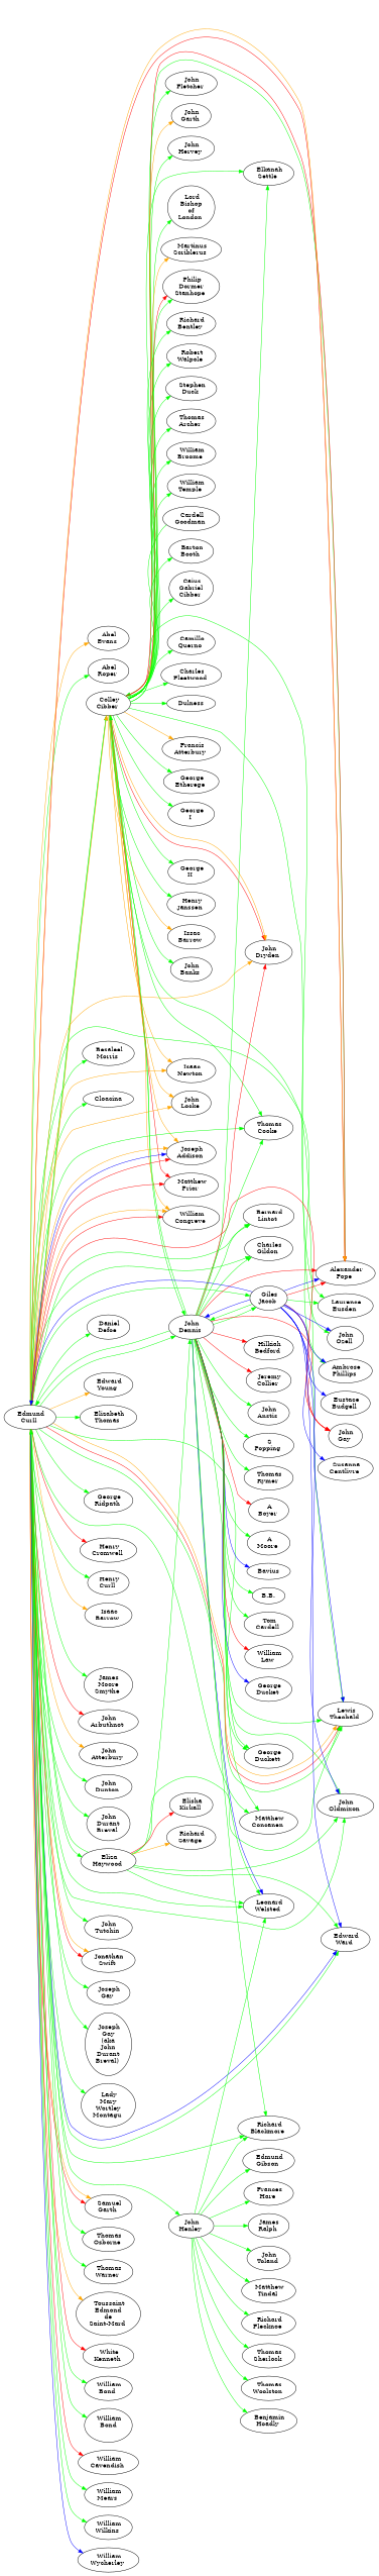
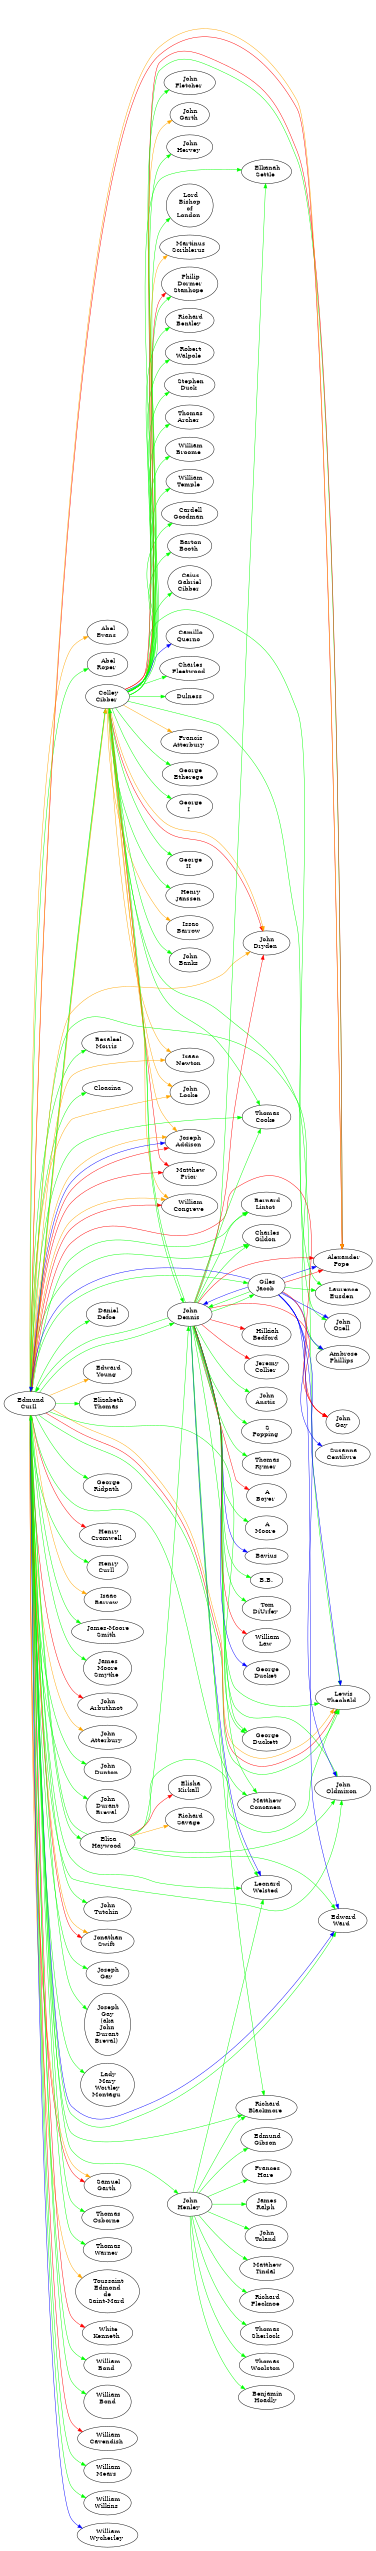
  digraph {
    rankdir=LR
    edge [color=green weight=1]
    n1 [label=< Abel<br/>Evans >]
    n2 [label=< Abel<br/>Roper >]
    n3 [label=< Alexander<br/>Pope >]
    n4 [label=< Ambrose<br/>Phillips >]
    n5 [label=< A<br/>Boyer >]
    n6 [label=< A<br/>Moore >]
    n7 [label=< Barton<br/>Booth >]
    n8 [label=< Bavius >]
    n9 [label=< B.B. >]
    n10 [label=< Benjamin<br/>Hoadly >]
    n11 [label=< Bernard<br/>Lintot >]
    n12 [label=< Besaleel<br/>Morris >]
    n13 [label=< Caius<br/>Gabriel<br/>Cibber >]
    n14 [label=< Camillo<br/>Querno >]
    n15 [label=< Cardell<br/>Goodman >]
    n16 [label=< Charles<br/>Fleetwood >]
    n17 [label=< Charles<br/>Gildon >]
    n18 [label=< Cloacina >]
    n19 [label=< Colley<br/>Cibber >]
    n20 [label=< Dulness >]
    n21 [label=< Edmund<br/>Curll >]
    n22 [label=< Elkanah<br/>Settle >]
    n23 [label=< Francis<br/>Atterbury >]
    n24 [label=< George<br/>Etherege >]
    n25 [label=< George<br/>I >]
    n26 [label=< George<br/>II >]
    n27 [label=< Henry<br/>Janssen >]
    n28 [label=< Isaac<br/>Newton >]
    n29 [label=< Issac<br/>Barrow >]
    n30 [label=< John<br/>Banks >]
    n31 [label=< John<br/>Dennis >]
    n32 [label=< John<br/>Dryden >]
    n33 [label=< John<br/>Fletcher >]
    n34 [label=< John<br/>Garth >]
    n35 [label=< John<br/>Hervey >]
    n36 [label=< John<br/>Locke >]
    n37 [label=< John<br/>Ozell >]
    n38 [label=< Joseph<br/>Addison >]
    n39 [label=< Laurence<br/>Eusden >]
    n40 [label=< Lewis<br/>Theobald >]
    n41 [label=< Lord<br/>Bishop<br/>of<br/>London >]
    n42 [label=< Martinus<br/>Scriblerus >]
    n43 [label=< Matthew<br/>Prior >]
    n44 [label=< Philip<br/>Dormer<br/>Stanhope >]
    n45 [label=< Richard<br/>Bentley >]
    n46 [label=< Robert<br/>Walpole >]
    n47 [label=< Stephen<br/>Duck >]
    n48 [label=< Thomas<br/>Archer >]
    n49 [label=< Thomas<br/>Cooke >]
    n50 [label=< William<br/>Broome >]
    n51 [label=< William<br/>Congreve >]
    n52 [label=< William<br/>Temple >]
    n53 [label=< Daniel<br/>Defoe >]
    n54 [label=< Edward<br/>Ward >]
    n55 [label=< Edward<br/>Young >]
    n56 [label=< Elizabeth<br/>Thomas >]
    n57 [label=< Eliza<br/>Haywood >]
    n58 [label=< George<br/>Duckett >]
    n59 [label=< George<br/>Ridpath >]
    n60 [label=< Giles<br/>Jacob >]
    n61 [label=< Henry<br/>Cromwell >]
    n62 [label=< Henry<br/>Curll >]
    n63 [label=< Isaac<br/>Barrow >]
+   n64 [label=< James-Moore<br/>Smith >]
    n65 [label=< James<br/>Moore<br/>Smythe >]
    n66 [label=< John<br/>Arbuthnot >]
    n67 [label=< John<br/>Atterbury >]
    n68 [label=< John<br/>Dunton >]
    n69 [label=< John<br/>Durant<br/>Breval >]
    n70 [label=< John<br/>Gay >]
    n71 [label=< John<br/>Henley >]
    n72 [label=< John<br/>Oldmixon >]
    n73 [label=< John<br/>Tutchin >]
    n74 [label=< Jonathan<br/>Swift >]
    n75 [label=< Joseph<br/>Gay >]
    n76 [label=< Joseph<br/>Gay<br/>(aka<br/>John<br/>Durant<br/>Breval) >]
    n77 [label=< Lady<br/>Mary<br/>Wortley<br/>Montagu >]
    n78 [label=< Leonard<br/>Welsted >]
    n79 [label=< Matthew<br/>Concanen >]
    n80 [label=< Richard<br/>Blackmore >]
    n81 [label=< Samuel<br/>Garth >]
    n82 [label=< Thomas<br/>Osborne >]
    n83 [label=< Thomas<br/>Warner >]
    n84 [label=< Toussaint<br/>Edmond<br/>de<br/>Saint-Mard >]
    n85 [label=< White<br/>Kenneth >]
    n86 [label=< William<br/>Bond >]
    n87 [label=< William<br/>Bond<br/> >]
    n88 [label=< William<br/>Cavendish >]
    n89 [label=< William<br/>Mears >]
    n90 [label=< William<br/>Wilkins >]
    n91 [label=< William<br/>Wycherley >]
    n92 [label=< George<br/>Ducket >]
    n93 [label=< Hilkiah<br/>Bedford >]
    n94 [label=< Jeremy<br/>Collier >]
    n95 [label=< John<br/>Anstis >]
    n96 [label=< S<br/>Popping >]
    n97 [label=< Thomas<br/>Rymer >]
-   n98 [label=< Tom<br/>Cardell >]
+   n98 [label=< Tom<br/>DíUrfey >]
    n99 [label=< William<br/>Law >]
    n100 [label=< Elisha<br/>Kirkall >]
    n101 [label=< Richard<br/>Savage >]
-   n102 [label=< Eustace<br/>Budgell >]
    n103 [label=< Susanna<br/>Centlivre >]
    n104 [label=< Edmund<br/>Gibson >]
    n105 [label=< Frances<br/>Hare >]
    n106 [label=< James<br/>Ralph >]
    n107 [label=< John<br/>Toland >]
    n108 [label=< Matthew<br/>Tindal >]
    n109 [label=< Richard<br/>Flecknoe >]
    n110 [label=< Thomas<br/>Sherlock >]
    n111 [label=< Thomas<br/>Woolston >]
    n19 -> n3
    n19 -> n3 [color=red weight=9]
    n19 -> n7
    n19 -> n13 [weight=2]
-   n19 -> n14 [weight=2]
-   n15 -> n19
+   n19 -> n14 [color=blue weight=2]
+   n19 -> n15
    n19 -> n16
    n19 -> n20 [weight=9]
    n19 -> n21 [weight=2]
    n19 -> n22 [weight=3]
    n19 -> n23 [color=orange]
    n19 -> n24
    n19 -> n25
    n19 -> n26 [weight=3]
    n19 -> n27
    n19 -> n28 [color=orange]
    n19 -> n29 [color=orange]
    n19 -> n30
    n19 -> n31 [weight=2]
    n19 -> n32 [color=red]
    n19 -> n32 [color=orange]
    n19 -> n33
    n19 -> n34 [color=orange]
    n19 -> n35
    n19 -> n36 [color=orange]
    n19 -> n37 [weight=2]
    n19 -> n38 [color=orange]
    n19 -> n39 [weight=3]
    n19 -> n40 [weight=3]
    n19 -> n41
    n19 -> n42 [color=orange weight=2]
    n19 -> n43 [color=red]
    n19 -> n44
    n19 -> n44 [color=red]
    n19 -> n45 [weight=2]
    n19 -> n46 [weight=2]
    n19 -> n47
    n19 -> n48
    n19 -> n49
    n19 -> n50
    n19 -> n51 [color=orange]
    n19 -> n52
    n21 -> n1 [color=orange]
    n21 -> n2 [weight=3]
    n21 -> n3 [color=red weight=11]
    n21 -> n3 [color=orange]
    n21 -> n4
    n21 -> n11 [weight=5]
    n21 -> n12 [weight=3]
    n21 -> n17
    n21 -> n18
    n21 -> n19
    n21 -> n19 [color=orange]
    n21 -> n28 [color=orange]
    n21 -> n31 [weight=8]
    n21 -> n32 [color=orange]
    n21 -> n36 [color=orange]
    n21 -> n38 [color=red weight=2]
    n21 -> n38 [color=blue]
    n21 -> n38 [color=orange]
    n21 -> n40 [weight=4]
    n21 -> n40 [color=red weight=2]
    n21 -> n40 [color=orange]
    n21 -> n43 [color=red weight=3]
    n21 -> n49 [weight=3]
    n21 -> n51 [color=red]
    n21 -> n51 [color=orange]
    n21 -> n53
    n21 -> n54
    n21 -> n54 [color=blue]
    n21 -> n55 [color=orange]
    n21 -> n56 [weight=3]
    n21 -> n57 [weight=2]
    n21 -> n58
    n21 -> n59 [weight=2]
    n21 -> n60
    n21 -> n61 [color=red]
    n21 -> n62
    n21 -> n63 [color=orange]
+   n21 -> n64
    n21 -> n65
    n21 -> n66 [color=red]
    n21 -> n67 [color=orange]
    n21 -> n68 [weight=2]
    n21 -> n69 [weight=3]
    n21 -> n70 [color=red weight=4]
    n21 -> n71
    n21 -> n72 [weight=2]
    n21 -> n73 [weight=2]
    n21 -> n74 [color=red weight=2]
    n21 -> n74 [color=orange weight=2]
    n21 -> n75 [weight=3]
    n21 -> n76
    n21 -> n77 [weight=2]
    n21 -> n78 [weight=2]
    n21 -> n79 [weight=2]
    n21 -> n80 [weight=3]
    n21 -> n81 [color=red]
    n21 -> n81 [color=orange]
    n21 -> n82
    n21 -> n83
    n21 -> n84 [color=orange]
    n21 -> n85 [color=red]
    n21 -> n86
    n21 -> n87 [weight=2]
    n21 -> n88 [color=red]
    n21 -> n89 [weight=2]
    n21 -> n90
    n21 -> n91 [color=blue]
    n31 -> n3 [color=red weight=56]
    n31 -> n5 [color=red]
    n31 -> n6
    n31 -> n8 [color=blue]
    n31 -> n9
    n31 -> n11 [weight=2]
    n31 -> n17 [weight=5]
    n31 -> n19 [weight=2]
    n31 -> n21 [weight=3]
    n31 -> n22
    n31 -> n32 [color=red weight=2]
    n31 -> n40 [weight=5]
    n31 -> n49
    n31 -> n58
    n31 -> n60 [weight=3]
    n31 -> n70 [color=red]
    n31 -> n72 [weight=2]
    n31 -> n78
    n31 -> n78 [color=blue]
    n31 -> n79
    n31 -> n80 [weight=4]
    n31 -> n92 [color=blue]
    n31 -> n93 [color=red]
    n31 -> n94 [color=red]
    n31 -> n95
    n31 -> n96
    n31 -> n97
    n31 -> n98 [weight=2]
    n31 -> n99 [color=red weight=4]
    n57 -> n21
    n57 -> n31
    n57 -> n40
    n57 -> n54
    n57 -> n72
-   n57 -> n78
    n57 -> n100 [color=red]
    n57 -> n101 [color=orange]
    n60 -> n3 [color=red weight=4]
    n60 -> n3 [color=blue]
    n60 -> n4 [color=blue]
    n60 -> n21 [color=blue]
    n60 -> n31 [weight=2]
    n60 -> n31 [color=blue weight=2]
    n60 -> n37 [color=blue weight=2]
    n60 -> n39
    n60 -> n40 [color=blue]
    n60 -> n54 [color=blue]
    n60 -> n70 [color=red]
    n60 -> n72 [color=blue]
-   n60 -> n102 [color=blue]
    n60 -> n103 [color=blue]
    n71 -> n10
    n71 -> n78
    n71 -> n80
    n71 -> n104
    n71 -> n105
    n71 -> n106 [weight=2]
    n71 -> n107
    n71 -> n108
    n71 -> n109
    n71 -> n110
    n71 -> n111
  }
